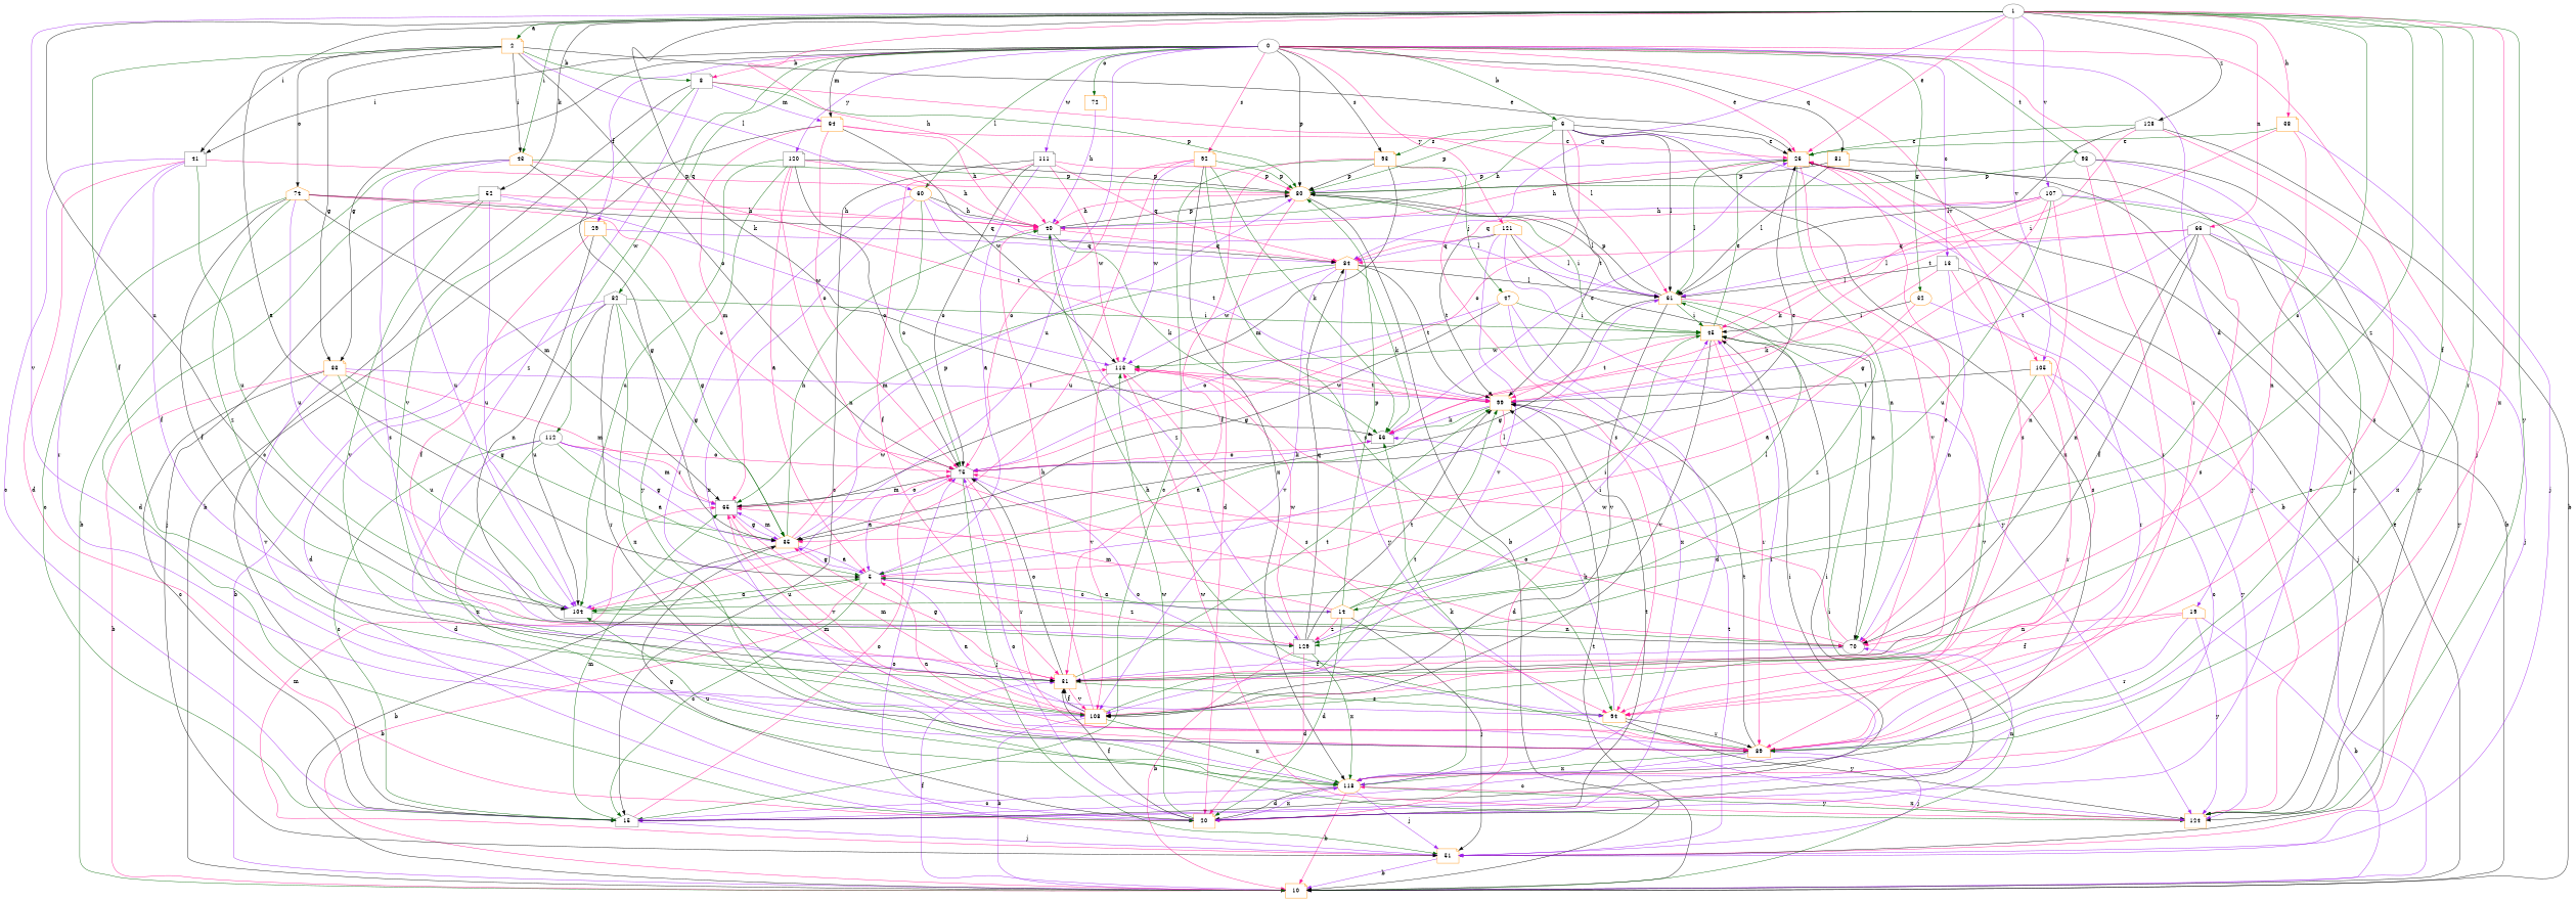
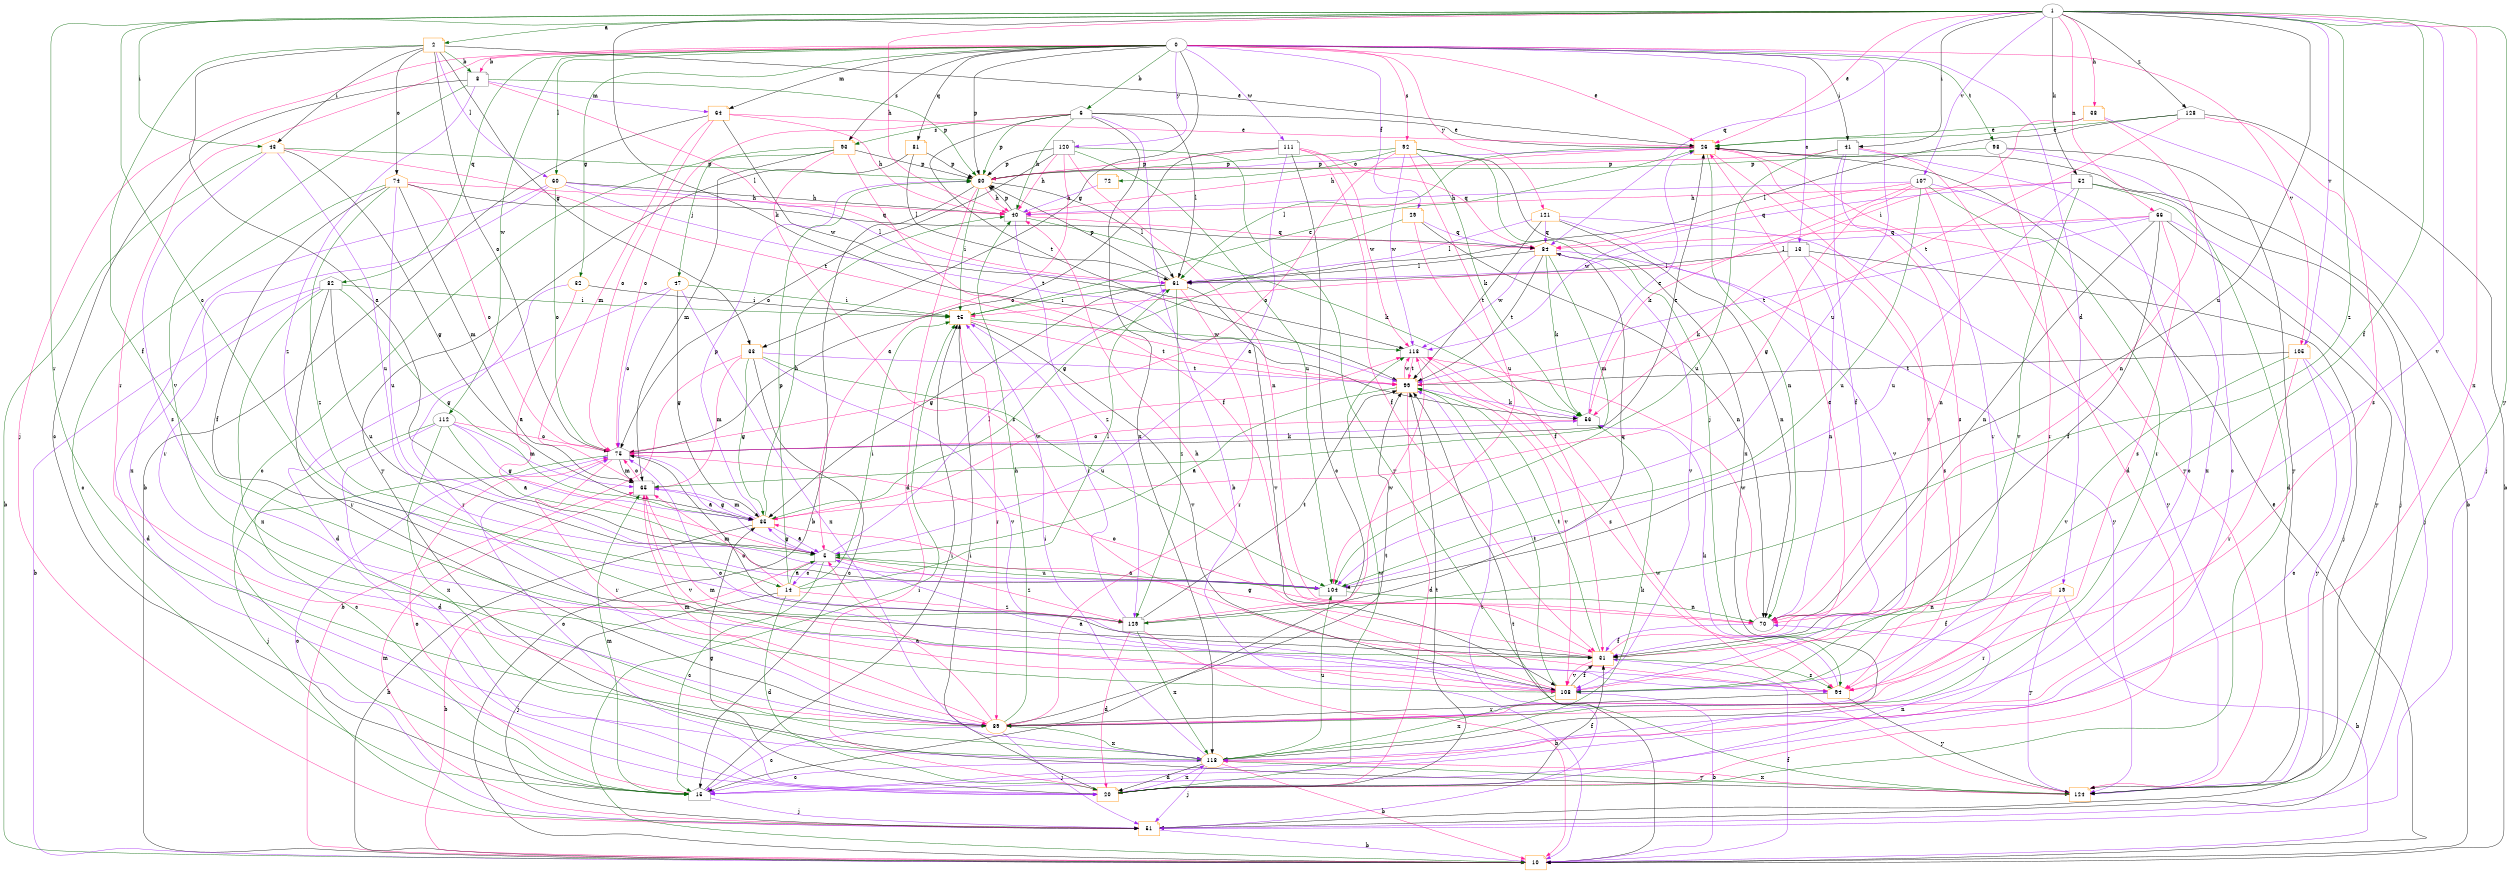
  strict digraph {
    node [color=darkorange shape=note]
    edge [color=deeppink]
    0 [color=gray40 shape=ellipse]
    6 [color=gray40 shape=house]
    8 [color=gray40]
    13 [color=gray40]
    19 [shape=house]
    26
    29
    32 [shape=ellipse]
    33
    41 [color=gray40]
    51
    60 [shape=ellipse]
    64
    72
    80 [shape=ellipse]
    81
    82 [color=gray40 shape=house]
-   89 [shape=house]
+   89 [shape=ellipse]
    92
    93
    98 [color=gray40 shape=ellipse]
    104 [color=gray40 shape=house]
    105
    111 [color=gray40]
    112 [color=gray40 shape=ellipse]
    120 [color=gray40]
    121 [shape=house]
    40 [color=gray40 shape=house]
    118 [shape=ellipse]
    75 [color=gray40 shape=house]
    10
    61 [shape=house]
    99
    108
    129 [color=gray40]
    15 [color=gray40 shape=house]
    56 [color=gray40 shape=house]
    70 [color=gray40 shape=ellipse]
    94 [shape=house]
    31
    124
    84 [shape=house]
    35 [shape=house]
    5 [color=gray40 shape=house]
    45
    65 [color=gray40]
    20
    47 [shape=ellipse]
    113 [color=gray40 shape=house]
    1 [color=gray40 shape=ellipse]
    2
    14 [shape=house]
    38
    43 [shape=house]
    52 [color=gray40]
    66 [color=gray40 shape=house]
    107 [color=gray40 shape=ellipse]
    128 [color=gray40 shape=house]
    74 [shape=house]
    0 -> 6 [color=darkgreen label=b]
    0 -> 8 [label=b]
    0 -> 13 [color=purple label=c]
    0 -> 19 [color=purple label=d]
    0 -> 26 [label=e]
    0 -> 29 [color=purple label=f]
    0 -> 32 [color=darkgreen label=g]
    0 -> 33 [color=black label=g]
    0 -> 41 [color=black label=i]
    0 -> 51 [label=j]
    0 -> 60 [color=darkgreen label=l]
    0 -> 64 [color=black label=m]
-   0 -> 72 [color=darkgreen label=o]
+   92 -> 72 [color=darkgreen label=o]
    0 -> 80 [color=black label=p]
    0 -> 81 [color=black label=q]
    0 -> 82 [color=darkgreen label=q]
    0 -> 89 [label=r]
    0 -> 92 [label=s]
    0 -> 93 [color=black label=s]
    0 -> 98 [color=darkgreen label=t]
    0 -> 104 [color=purple label=u]
    0 -> 105 [label=v]
    0 -> 111 [color=purple label=w]
    0 -> 112 [color=darkgreen label=w]
    0 -> 120 [color=purple label=y]
    0 -> 121 [label=y]
    6 -> 26 [color=black label=e]
    6 -> 80 [color=darkgreen label=p]
    6 -> 93 [color=darkgreen label=s]
    6 -> 40 [color=darkgreen label=h]
    6 -> 118 [color=black label=x]
    6 -> 75 [label=o]
    6 -> 10 [color=purple label=b]
    6 -> 61 [color=black label=l]
    6 -> 99 [color=black label=t]
    8 -> 64 [color=purple label=m]
    8 -> 80 [color=darkgreen label=p]
    8 -> 61 [label=l]
    8 -> 108 [color=darkgreen label=v]
    8 -> 129 [color=purple label=z]
    8 -> 15 [color=black label=c]
    13 -> 51 [color=black label=j]
    13 -> 61 [color=black label=l]
    13 -> 56 [label=k]
    13 -> 70 [color=purple label=n]
    13 -> 94 [label=s]
    19 -> 89 [color=purple label=r]
    19 -> 10 [color=purple label=b]
    19 -> 70 [label=n]
    19 -> 31 [label=f]
    19 -> 124 [color=purple label=y]
    26 -> 80 [color=purple label=p]
    26 -> 40 [label=h]
    26 -> 10 [color=black label=b]
    26 -> 61 [color=darkgreen label=l]
    26 -> 108 [label=v]
    26 -> 70 [color=darkgreen label=n]
    26 -> 94 [label=s]
    26 -> 124 [label=y]
    29 -> 70 [color=black label=n]
    29 -> 31 [label=f]
    29 -> 84 [color=purple label=q]
    29 -> 35 [color=darkgreen label=g]
    32 -> 89 [color=purple label=r]
    32 -> 5 [label=a]
    32 -> 45 [color=black label=i]
    33 -> 104 [color=darkgreen label=u]
    33 -> 10 [label=b]
    33 -> 99 [color=purple label=t]
    33 -> 108 [color=purple label=v]
    33 -> 15 [color=black label=c]
    33 -> 35 [color=darkgreen label=g]
    33 -> 65 [label=m]
    41 -> 80 [label=p]
    41 -> 89 [color=purple label=r]
    41 -> 104 [color=darkgreen label=u]
    41 -> 15 [color=purple label=c]
    41 -> 31 [color=purple label=f]
    41 -> 20 [label=d]
    51 -> 75 [color=purple label=o]
    51 -> 10 [color=purple label=b]
    51 -> 99 [color=purple label=t]
    51 -> 65 [label=m]
    60 -> 89 [color=purple label=r]
    60 -> 40 [color=black label=h]
    60 -> 118 [color=purple label=x]
    60 -> 75 [color=darkgreen label=o]
    60 -> 61 [color=purple label=l]
    60 -> 99 [color=purple label=t]
    64 -> 26 [label=e]
    64 -> 40 [label=h]
    64 -> 75 [label=o]
    64 -> 10 [color=black label=b]
    64 -> 65 [label=m]
    64 -> 113 [color=black label=w]
    72 -> 40 [color=purple label=h]
    80 -> 40 [label=h]
    80 -> 10 [color=black label=b]
    80 -> 61 [color=black label=l]
    80 -> 45 [color=darkgreen label=i]
    80 -> 20 [label=d]
    81 -> 80 [color=black label=p]
    81 -> 61 [color=black label=l]
    81 -> 124 [color=black label=y]
    82 -> 89 [color=black label=r]
    82 -> 104 [color=black label=u]
    82 -> 118 [color=darkgreen label=x]
    82 -> 10 [color=purple label=b]
    82 -> 35 [color=darkgreen label=g]
    82 -> 45 [color=darkgreen label=i]
    82 -> 20 [color=purple label=d]
    89 -> 51 [color=purple label=j]
    89 -> 40 [color=darkgreen label=h]
    89 -> 118 [color=darkgreen label=x]
    89 -> 99 [color=black label=t]
    89 -> 15 [color=purple label=c]
    89 -> 5 [label=a]
    89 -> 65 [label=m]
    92 -> 80 [color=darkgreen label=p]
    92 -> 104 [label=u]
    92 -> 118 [color=black label=x]
    92 -> 75 [label=o]
    92 -> 56 [color=darkgreen label=k]
-   92 -> 94 [color=darkgreen label=s]
+   92 -> 94 [color=darkgreen label=j]
    92 -> 113 [color=purple label=w]
    93 -> 80 [color=black label=p]
    93 -> 15 [color=darkgreen label=c]
    93 -> 94 [label=s]
    93 -> 31 [label=f]
    93 -> 65 [color=black label=m]
    93 -> 47 [color=darkgreen label=j]
    98 -> 80 [color=darkgreen label=p]
    98 -> 89 [label=r]
    98 -> 15 [color=purple label=c]
    98 -> 124 [color=black label=y]
    104 -> 70 [color=darkgreen label=n]
    104 -> 5 [color=darkgreen label=a]
    105 -> 89 [label=r]
    105 -> 99 [color=black label=t]
    105 -> 108 [color=darkgreen label=v]
    105 -> 15 [color=purple label=c]
    105 -> 124 [color=purple label=y]
    111 -> 80 [label=p]
    111 -> 75 [color=black label=o]
    111 -> 15 [color=black label=c]
    111 -> 31 [label=f]
    111 -> 84 [label=q]
    111 -> 5 [color=purple label=a]
    111 -> 113 [label=w]
    112 -> 118 [color=darkgreen label=x]
    112 -> 75 [label=o]
    112 -> 15 [color=darkgreen label=c]
    112 -> 35 [color=purple label=g]
    112 -> 5 [color=darkgreen label=a]
    112 -> 65 [color=purple label=m]
    112 -> 20 [color=purple label=d]
    120 -> 80 [color=black label=p]
    120 -> 104 [color=darkgreen label=u]
    120 -> 40 [label=h]
    120 -> 75 [color=black label=o]
    120 -> 70 [label=n]
    120 -> 124 [color=darkgreen label=y]
    120 -> 5 [label=a]
    121 -> 61 [color=purple label=l]
    121 -> 99 [color=black label=t]
    121 -> 108 [color=purple label=v]
    121 -> 70 [color=black label=n]
    121 -> 124 [color=purple label=y]
    121 -> 84 [color=purple label=q]
    40 -> 80 [color=black label=p]
    40 -> 129 [color=purple label=z]
    40 -> 56 [color=darkgreen label=k]
    40 -> 84 [label=q]
    118 -> 51 [color=purple label=j]
    118 -> 104 [color=darkgreen label=u]
    118 -> 10 [label=b]
    118 -> 15 [color=purple label=c]
    118 -> 56 [color=darkgreen label=k]
    118 -> 124 [color=darkgreen label=y]
    118 -> 45 [color=purple label=i]
    118 -> 20 [color=black label=d]
    75 -> 26 [color=black label=e]
    75 -> 51 [color=darkgreen label=j]
    75 -> 89 [label=r]
    75 -> 56 [color=purple label=k]
    75 -> 5 [color=purple label=a]
    75 -> 65 [color=black label=m]
    10 -> 26 [color=black label=e]
    10 -> 99 [color=black label=t]
    10 -> 31 [color=purple label=f]
    10 -> 45 [color=darkgreen label=i]
    61 -> 80 [color=black label=p]
    61 -> 89 [label=r]
    61 -> 108 [color=black label=v]
    61 -> 129 [color=darkgreen label=z]
    61 -> 35 [color=black label=g]
    61 -> 45 [color=darkgreen label=i]
    99 -> 56 [color=purple label=k]
    99 -> 5 [color=darkgreen label=a]
    99 -> 20 [label=d]
    99 -> 113 [label=w]
    108 -> 40 [label=h]
    108 -> 118 [color=darkgreen label=x]
    108 -> 10 [color=purple label=b]
    108 -> 99 [color=darkgreen label=t]
    108 -> 31 [color=black label=f]
    108 -> 5 [color=purple label=a]
    108 -> 65 [label=m]
    129 -> 118 [color=darkgreen label=x]
    129 -> 10 [label=b]
    129 -> 99 [color=black label=t]
    129 -> 84 [color=black label=q]
    129 -> 45 [color=purple label=i]
    129 -> 20 [label=d]
    129 -> 113 [label=w]
    15 -> 51 [color=purple label=j]
    15 -> 75 [label=o]
    15 -> 45 [color=black label=i]
    15 -> 65 [color=darkgreen label=m]
    56 -> 26 [color=purple label=e]
    56 -> 75 [label=o]
    70 -> 75 [label=o]
    70 -> 31 [color=purple label=f]
    70 -> 113 [label=w]
    94 -> 89 [color=black label=r]
    94 -> 75 [color=purple label=o]
    94 -> 56 [color=purple label=k]
    94 -> 124 [color=black label=y]
    31 -> 26 [label=e]
    31 -> 75 [color=black label=o]
    31 -> 99 [color=darkgreen label=t]
    31 -> 108 [label=v]
    31 -> 94 [color=darkgreen label=s]
    31 -> 35 [label=g]
    124 -> 118 [label=x]
    124 -> 113 [label=w]
    84 -> 61 [color=black label=l]
    84 -> 99 [color=black label=t]
    84 -> 108 [color=purple label=v]
    84 -> 56 [color=darkgreen label=k]
    84 -> 124 [color=purple label=y]
    84 -> 65 [color=darkgreen label=m]
    84 -> 113 [color=purple label=w]
    35 -> 80 [color=purple label=p]
    35 -> 40 [color=darkgreen label=h]
    35 -> 10 [color=black label=b]
    35 -> 5 [color=purple label=a]
    35 -> 65 [color=purple label=m]
    35 -> 113 [label=w]
    5 -> 104 [color=darkgreen label=u]
    5 -> 10 [label=b]
    5 -> 61 [color=purple label=l]
    5 -> 129 [label=z]
    5 -> 15 [color=darkgreen label=c]
    5 -> 35 [color=purple label=g]
    5 -> 14 [color=purple label=c]
    45 -> 26 [color=darkgreen label=e]
    45 -> 89 [label=r]
    45 -> 99 [label=t]
    45 -> 108 [color=black label=v]
    45 -> 113 [color=darkgreen label=w]
    65 -> 75 [label=o]
    65 -> 108 [label=v]
    65 -> 35 [color=purple label=g]
    20 -> 118 [color=purple label=x]
    20 -> 75 [color=purple label=o]
    20 -> 99 [color=black label=t]
    20 -> 70 [color=purple label=n]
    20 -> 31 [color=black label=f]
    20 -> 35 [color=black label=g]
    20 -> 45 [color=black label=i]
    20 -> 113 [color=darkgreen label=w]
    47 -> 118 [color=purple label=x]
    47 -> 75 [color=purple label=o]
    47 -> 35 [color=black label=g]
    47 -> 45 [color=darkgreen label=i]
    47 -> 20 [color=purple label=d]
    113 -> 99 [label=t]
    113 -> 108 [label=v]
    113 -> 94 [label=s]
    1 -> 26 [label=e]
    1 -> 41 [color=black label=i]
    1 -> 89 [color=darkgreen label=r]
    1 -> 104 [color=black label=u]
    1 -> 105 [color=purple label=v]
    1 -> 40 [label=h]
    1 -> 118 [label=x]
    1 -> 108 [color=purple label=v]
    1 -> 129 [color=darkgreen label=z]
    1 -> 56 [color=black label=k]
    1 -> 31 [color=darkgreen label=f]
    1 -> 124 [color=darkgreen label=y]
    1 -> 84 [color=purple label=q]
    1 -> 2 [color=darkgreen label=a]
    1 -> 14 [color=darkgreen label=c]
    1 -> 38 [label=h]
    1 -> 43 [color=darkgreen label=i]
    1 -> 52 [color=black label=k]
    1 -> 66 [label=n]
    1 -> 107 [color=purple label=v]
    1 -> 128 [color=black label=z]
    2 -> 8 [color=darkgreen label=b]
    2 -> 26 [color=black label=e]
    2 -> 33 [color=black label=g]
    2 -> 60 [color=purple label=l]
    2 -> 75 [color=black label=o]
    2 -> 31 [color=darkgreen label=f]
    2 -> 5 [color=black label=a]
    2 -> 43 [color=black label=i]
    2 -> 74 [color=black label=o]
    14 -> 51 [color=black label=j]
    14 -> 80 [color=darkgreen label=p]
    14 -> 61 [color=darkgreen label=l]
    14 -> 129 [label=z]
    14 -> 5 [color=darkgreen label=a]
    14 -> 45 [color=darkgreen label=i]
    14 -> 65 [label=m]
    14 -> 20 [color=darkgreen label=d]
    38 -> 26 [color=darkgreen label=e]
    38 -> 51 [color=purple label=j]
    38 -> 70 [label=n]
    38 -> 45 [label=i]
    43 -> 80 [color=darkgreen label=p]
    43 -> 104 [color=purple label=u]
    43 -> 10 [color=darkgreen label=b]
    43 -> 99 [label=t]
    43 -> 94 [color=purple label=s]
    43 -> 35 [color=black label=g]
    52 -> 51 [color=black label=j]
    52 -> 104 [color=purple label=u]
    52 -> 40 [label=h]
    52 -> 108 [color=darkgreen label=v]
    52 -> 20 [color=darkgreen label=d]
    52 -> 113 [color=purple label=w]
    66 -> 51 [color=purple label=j]
    66 -> 61 [color=purple label=l]
    66 -> 99 [color=purple label=t]
    66 -> 70 [color=black label=n]
    66 -> 94 [label=s]
    66 -> 31 [color=black label=f]
    66 -> 124 [color=black label=y]
    66 -> 84 [label=q]
    107 -> 89 [color=darkgreen label=r]
    107 -> 104 [color=darkgreen label=u]
    107 -> 40 [color=purple label=h]
    107 -> 118 [color=purple label=x]
    107 -> 56 [label=k]
    107 -> 70 [label=n]
    107 -> 84 [label=q]
    107 -> 35 [label=g]
    128 -> 26 [color=darkgreen label=e]
    128 -> 10 [color=black label=b]
    128 -> 61 [color=black label=l]
    128 -> 99 [label=t]
    128 -> 94 [label=s]
    74 -> 104 [color=purple label=u]
    74 -> 40 [label=h]
    74 -> 75 [label=o]
    74 -> 129 [color=darkgreen label=z]
    74 -> 15 [color=darkgreen label=c]
    74 -> 31 [color=black label=f]
    74 -> 84 [color=black label=q]
    74 -> 65 [color=black label=m]
  }
